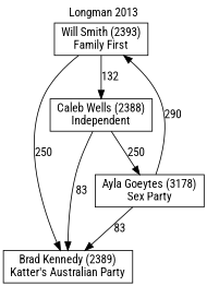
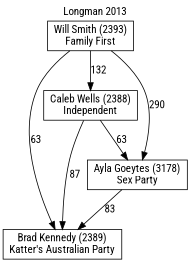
  digraph {
    fontname="Roboto Condensed"
    label="Longman 2013"
    labelloc=t
    mclimit=10
    node [fontname="Roboto Condensed" shape=box]
    edge [fontname="Roboto Condensed"]
    n1 [label="Brad Kennedy (2389)\nKatter's Australian Party"]
    n2 [label="Will Smith (2393)\nFamily First"]
    n3 [label="Caleb Wells (2388)\nIndependent"]
    n4 [label="Ayla Goeytes (3178)\nSex Party"]
-   n2 -> n1 [label=250]
+   n2 -> n1 [label=63]
    n2 -> n3 [label=132]
-   n3 -> n1 [label=83]
-   n3 -> n4 [label=250]
+   n3 -> n1 [label=87]
+   n3 -> n4 [label=63]
    n4 -> n1 [label=83]
-   n4 -> n2 [label=290]
+   n2 -> n4 [label=290]
  }
